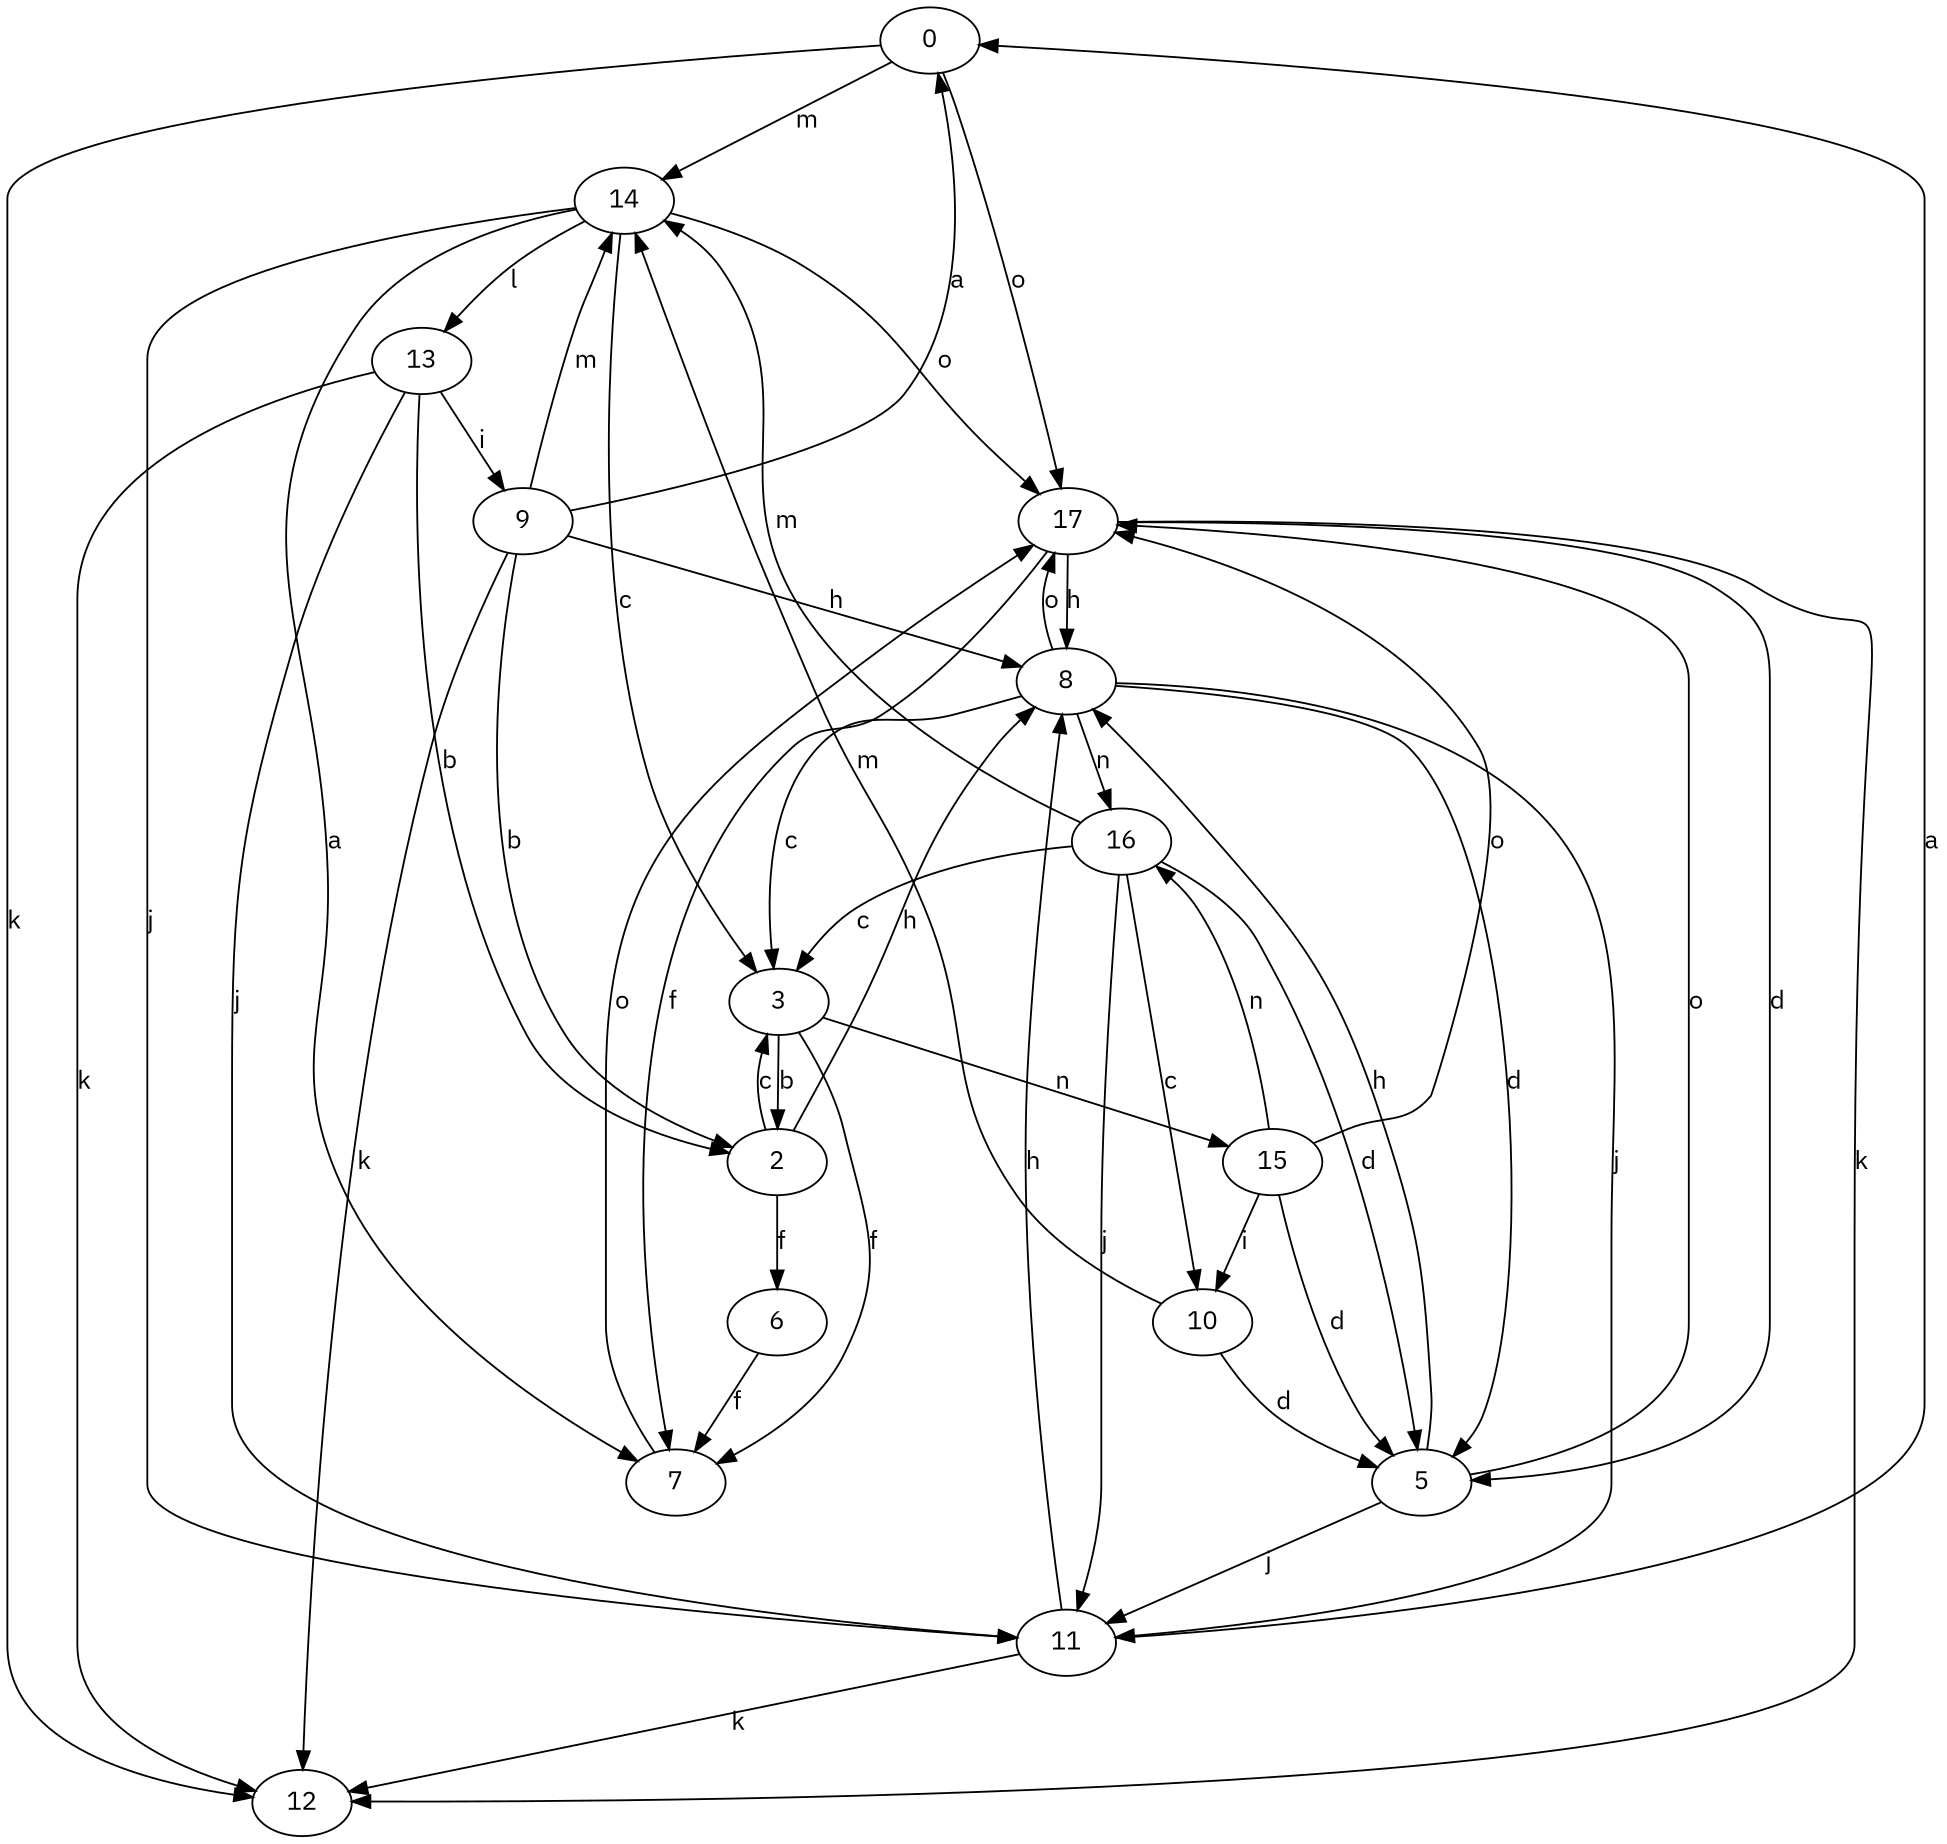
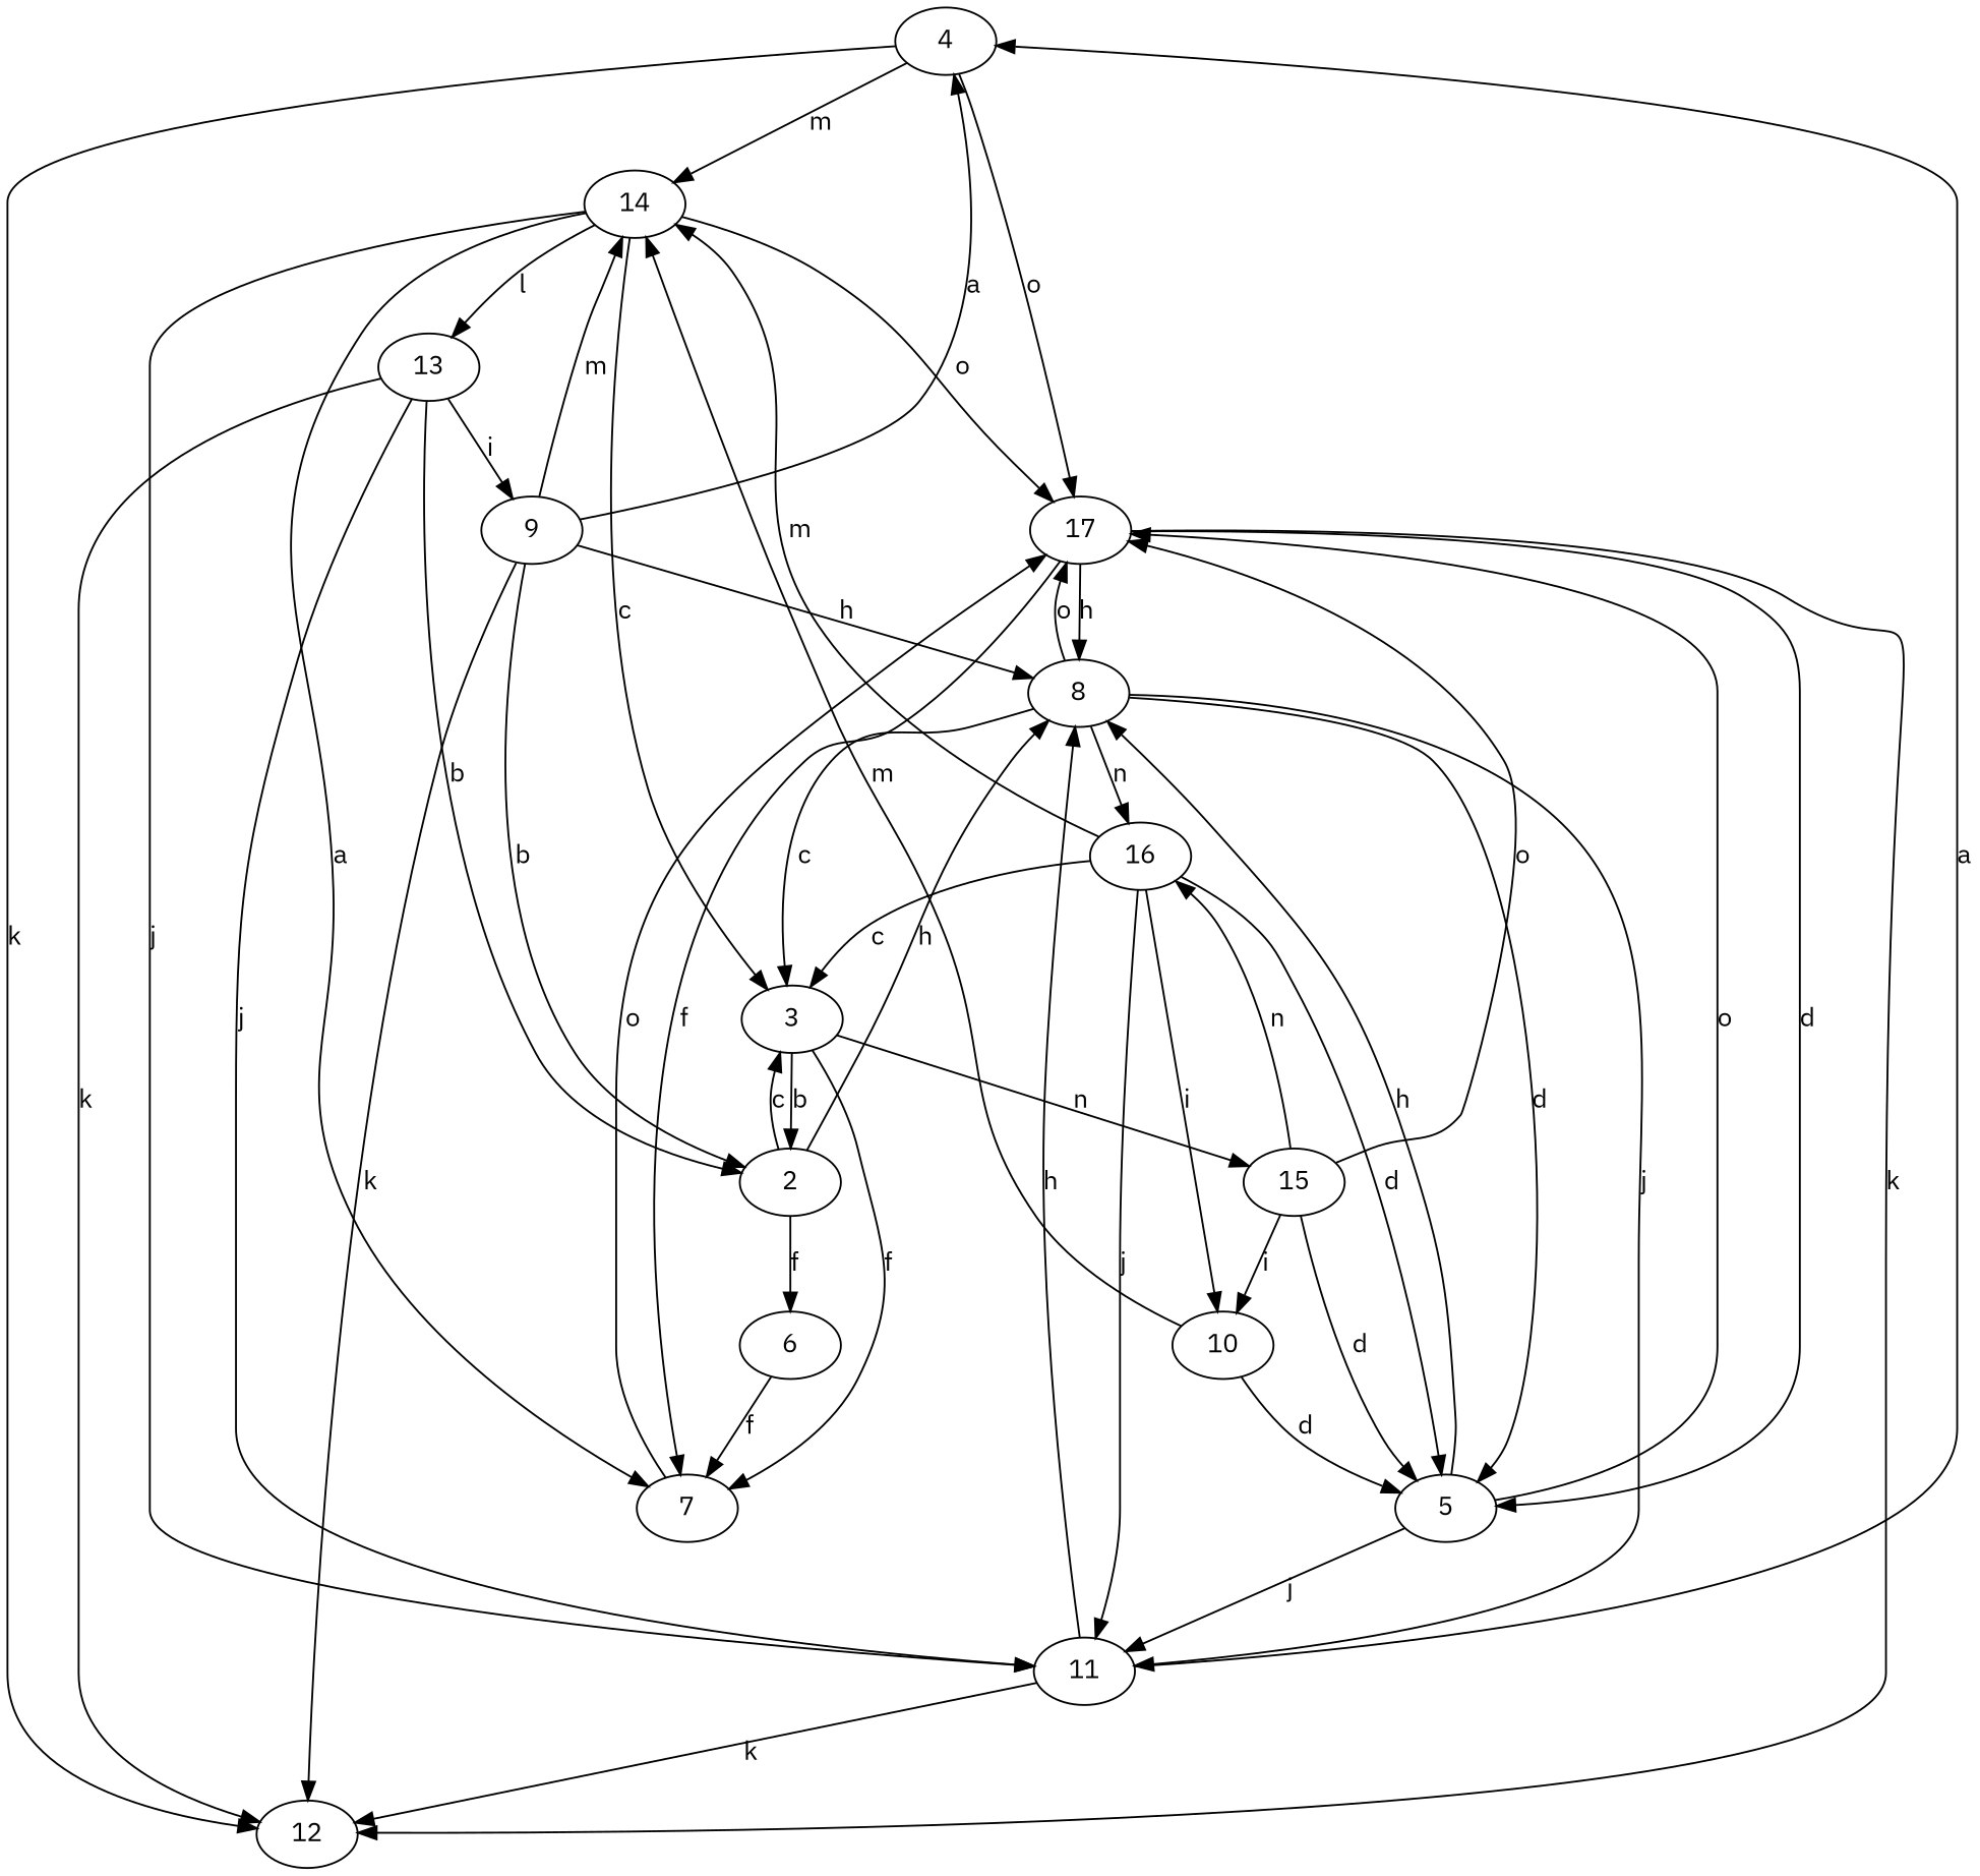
  strict digraph {
    fontname="IBM Plex Sans"
    node [fontname="IBM Plex Sans"]
    edge [fontname="IBM Plex Sans"]
-   0
+   0 [label=4]
    12
    14
    17
    3
    7
    11
    13
    8
    5
    2
    6
    15
    16
    10
    9
    0 -> 12 [label=k]
    0 -> 14 [label=m]
    0 -> 17 [label=o]
    14 -> 17 [label=o]
    14 -> 3 [label=c]
    14 -> 7 [label=a]
    14 -> 11 [label=j]
    14 -> 13 [label=l]
    17 -> 12 [label=k]
    17 -> 7 [label=f]
    17 -> 8 [label=h]
    17 -> 5 [label=d]
    3 -> 7 [label=f]
    3 -> 2 [label=b]
    3 -> 15 [label=n]
    7 -> 17 [label=o]
    11 -> 0 [label=a]
    11 -> 12 [label=k]
    11 -> 8 [label=h]
    13 -> 12 [label=k]
    13 -> 11 [label=j]
    13 -> 2 [label=b]
    13 -> 9 [label=i]
    8 -> 17 [label=o]
    8 -> 3 [label=c]
    8 -> 11 [label=j]
    8 -> 5 [label=d]
    8 -> 16 [label=n]
    5 -> 17 [label=o]
    5 -> 11 [label=j]
    5 -> 8 [label=h]
    2 -> 3 [label=c]
    2 -> 8 [label=h]
    2 -> 6 [label=f]
    6 -> 7 [label=f]
    15 -> 17 [label=o]
    15 -> 5 [label=d]
    15 -> 16 [label=n]
    15 -> 10 [label=i]
    16 -> 14 [label=m]
    16 -> 3 [label=c]
    16 -> 11 [label=j]
    16 -> 5 [label=d]
-   16 -> 10 [label=c]
+   16 -> 10 [label=i]
    10 -> 14 [label=m]
    10 -> 5 [label=d]
    9 -> 0 [label=a]
    9 -> 12 [label=k]
    9 -> 14 [label=m]
    9 -> 8 [label=h]
    9 -> 2 [label=b]
  }
